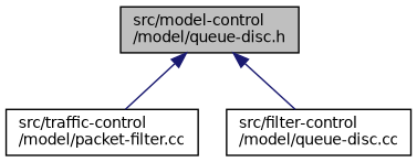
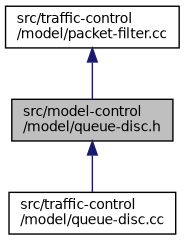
  digraph {
    node [color=black fillcolor=white fontname=Helvetica fontsize=10 shape=record style=filled]
    edge [color=midnightblue dir=back fontname=Helvetica fontsize=10 labelfontname=Helvetica labelfontsize=10 style=solid]
    n1 [fillcolor=grey75 fontcolor=black height=0.2 label="src/model-control\l/model/queue-disc.h" width=0.4]
    n2 [height=0.2 label="src/traffic-control\l/model/packet-filter.cc" width=0.4]
-   n3 [height=0.2 label="src/filter-control\l/model/queue-disc.cc" width=0.4]
-   n1 -> n2
+   n3 [height=0.2 label="src/traffic-control\l/model/queue-disc.cc" width=0.4]
+   n2 -> n1
    n1 -> n3
  }
